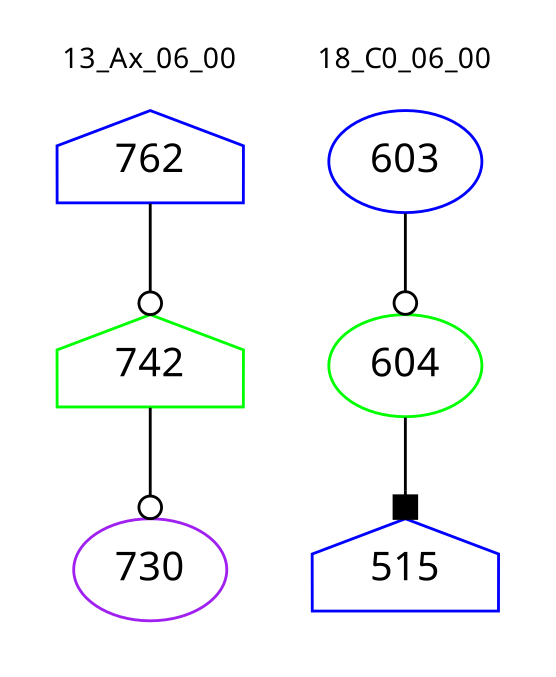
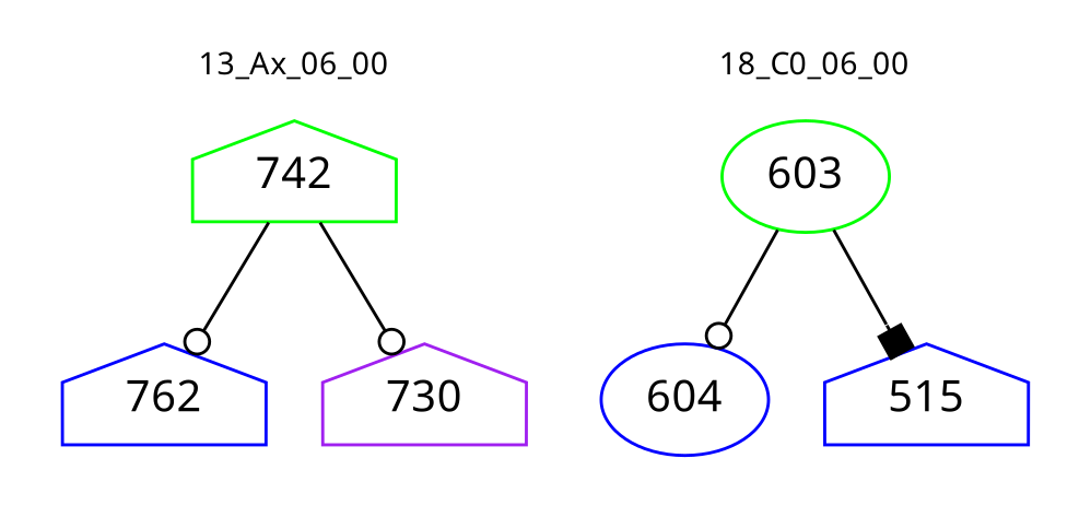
  digraph {
    fontname="Noto Sans"
    node [color=blue fontname="Noto Sans" shape=house]
    edge [arrowhead=odot color=black fontname="Noto Sans"]
    n1 [color=green label=742]
    n2 [label=762]
-   n3 [color=purple label=730 shape=ellipse]
-   n4 [label=603 shape=ellipse]
-   n5 [color=green label=604 shape=ellipse]
+   n3 [color=purple label=730]
+   n4 [color=green label=603 shape=ellipse]
+   n5 [label=604 shape=ellipse]
    n6 [label=515]
    subgraph cluster_1 {
      color=white
      fontsize=10
      label="13_Ax_06_00"
      n1
      n2
      n3
    }
    subgraph cluster_2 {
      color=white
      fontsize=10
      label="18_C0_06_00"
      n4
      n5
      n6
    }
-   n2 -> n1
+   n1 -> n2
    n1 -> n3
    n4 -> n5
-   n5 -> n6 [arrowhead=box]
+   n4 -> n6 [arrowhead=box]
  }
